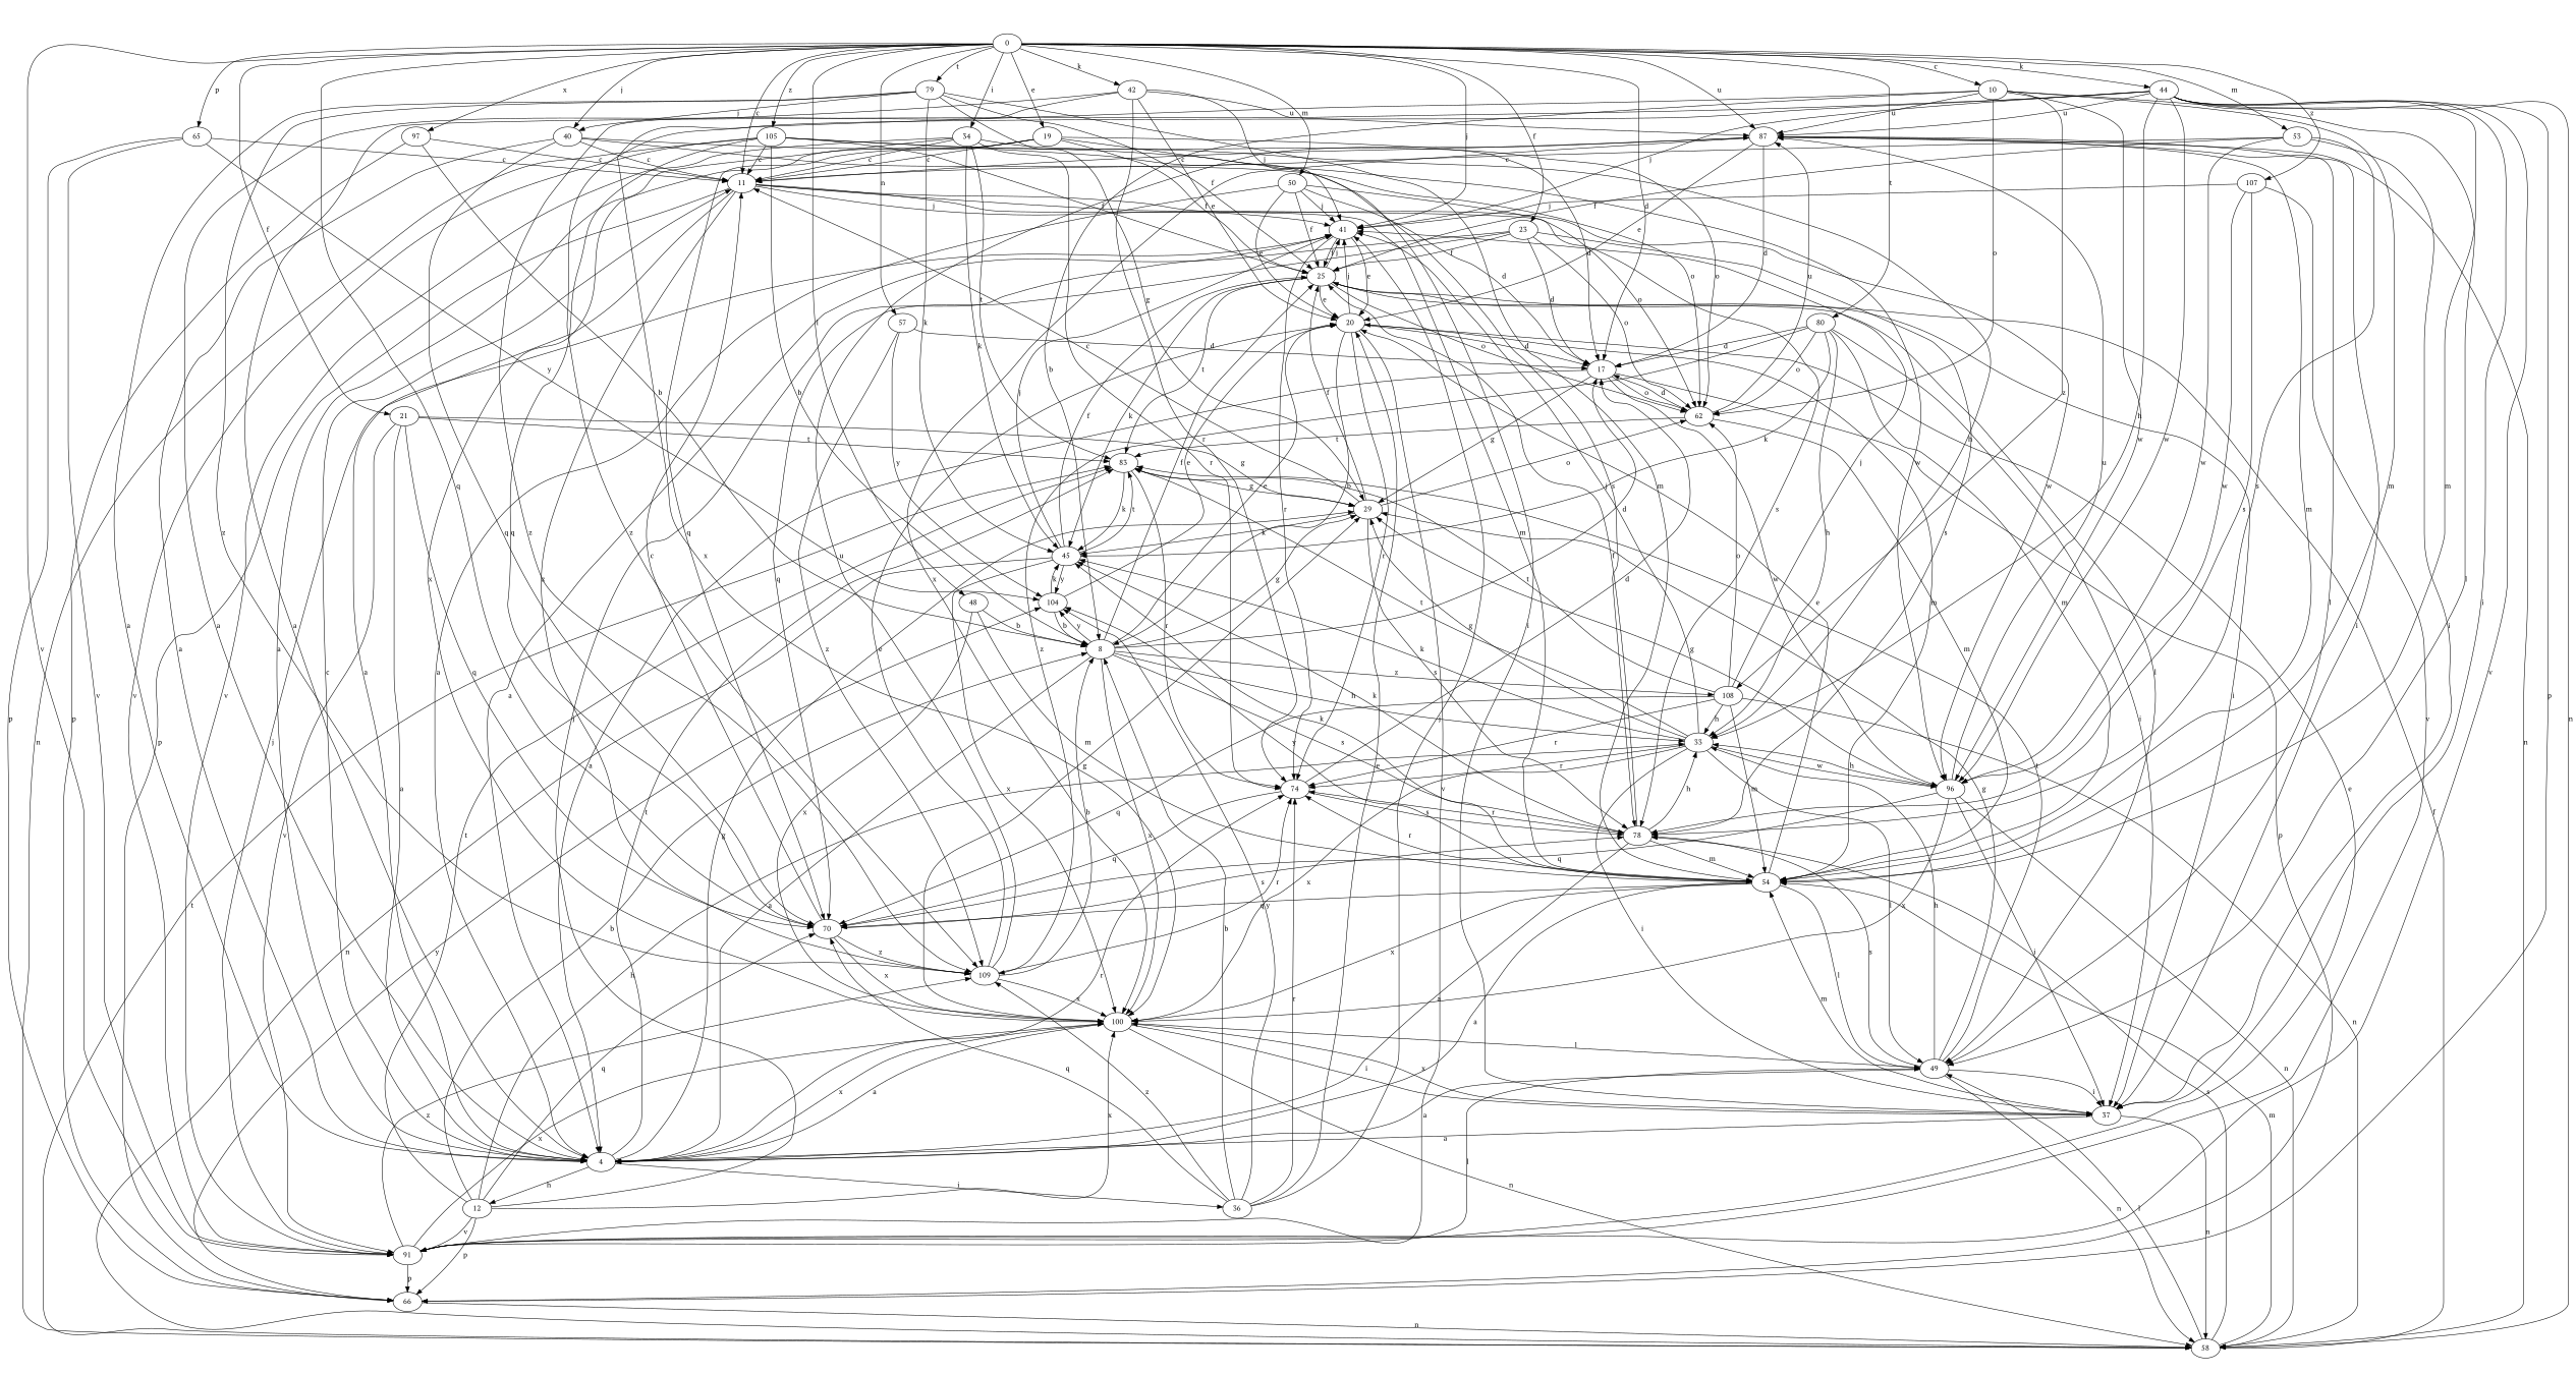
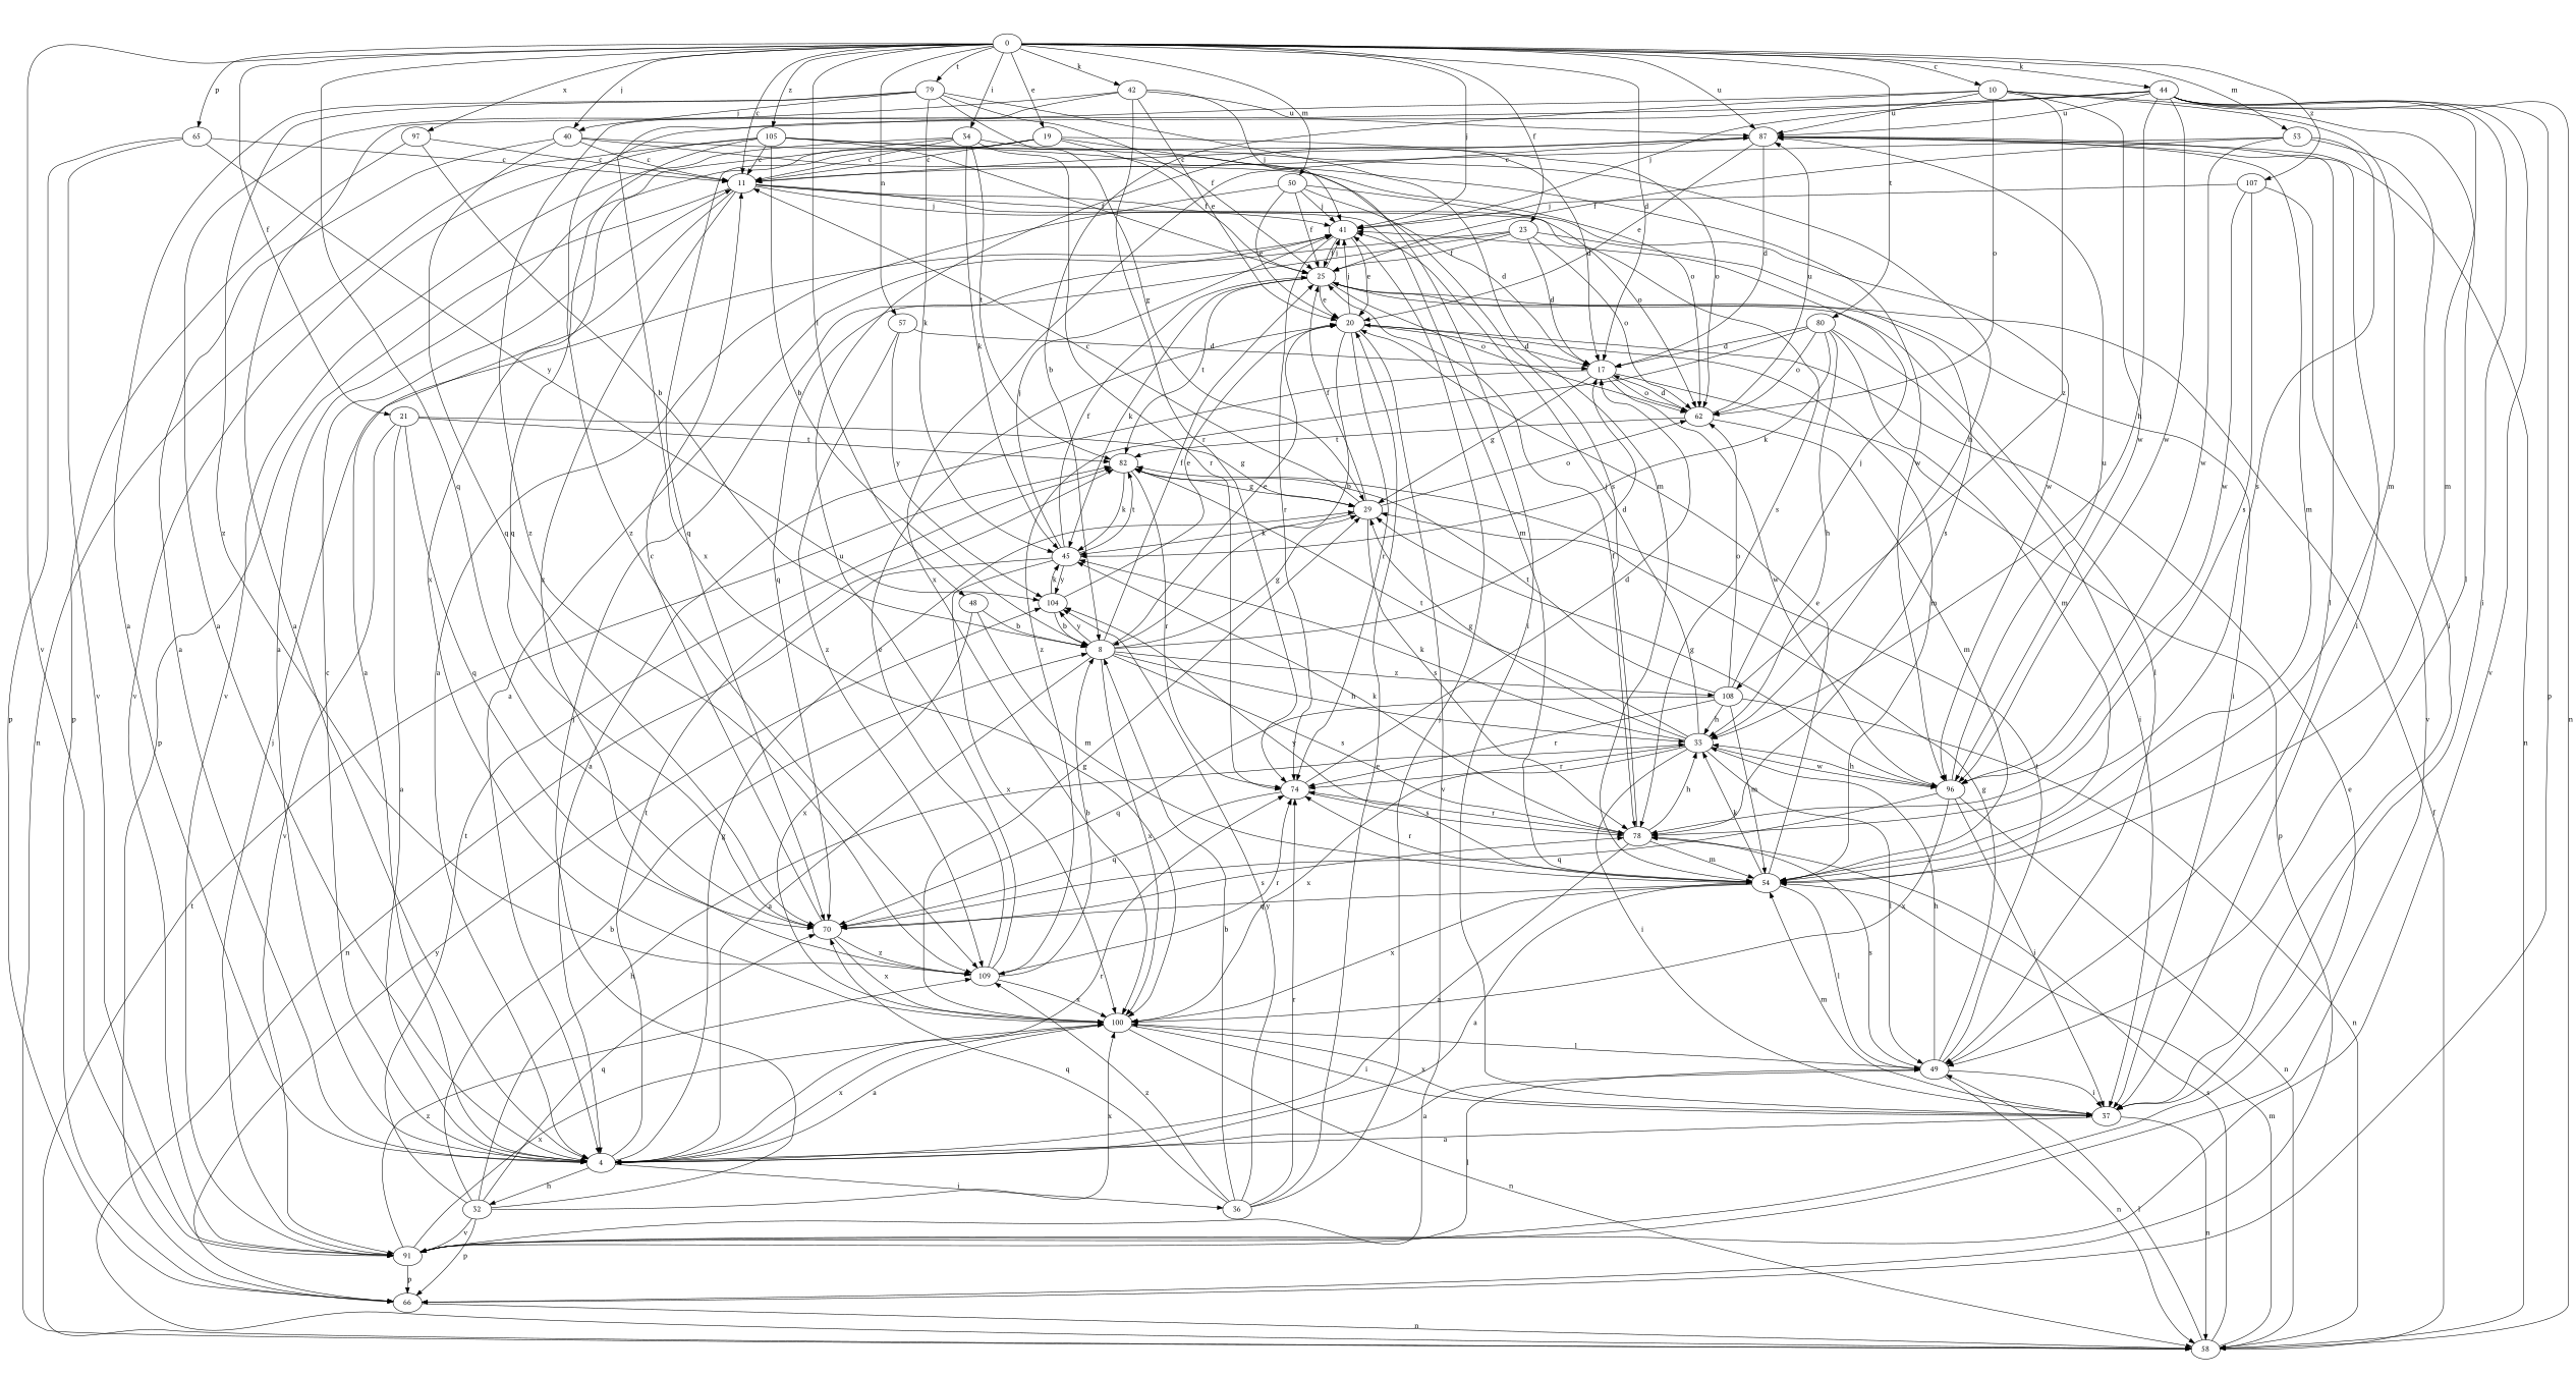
  strict digraph {
    fontname="PT Serif"
    node [fontname="PT Serif"]
    edge [fontname="PT Serif"]
    0
    10
    11
    17
    19
    21
    23
    34
    40
    41
    42
    44
    48
    50
    53
    57
    65
    70
    79
    80
    87
    91
    97
    105
    107
    100
    8
    108
    49
    54
    62
    96
    4
    78
    66
    109
    29
    25
    37
-   82 [label=83]
+   82
    74
    45
    20
    33
    58
    104
-   32 [label=12]
+   32
    36
    0 -> 10 [label=c]
    0 -> 11 [label=c]
    0 -> 17 [label=d]
    0 -> 19 [label=e]
    0 -> 21 [label=f]
    0 -> 23 [label=f]
    0 -> 34 [label=i]
    0 -> 40 [label=j]
    0 -> 41 [label=j]
    0 -> 42 [label=k]
    0 -> 44 [label=k]
    0 -> 48 [label=l]
    0 -> 50 [label=m]
    0 -> 53 [label=m]
    0 -> 57 [label=n]
    0 -> 65 [label=p]
    0 -> 70 [label=q]
    0 -> 79 [label=t]
    0 -> 80 [label=t]
    0 -> 87 [label=u]
    0 -> 91 [label=v]
    0 -> 97 [label=x]
    0 -> 105 [label=z]
    0 -> 107 [label=z]
    10 -> 87 [label=u]
    10 -> 100 [label=x]
    10 -> 8 [label=b]
    10 -> 108 [label=z]
    10 -> 49 [label=l]
    10 -> 54 [label=m]
    10 -> 62 [label=o]
    10 -> 96 [label=w]
    11 -> 41 [label=j]
    11 -> 54 [label=m]
    11 -> 96 [label=w]
    11 -> 4 [label=a]
    11 -> 78 [label=s]
    11 -> 66 [label=p]
    11 -> 109 [label=z]
    17 -> 62 [label=o]
    17 -> 96 [label=w]
    17 -> 4 [label=a]
    17 -> 66 [label=p]
    17 -> 29 [label=g]
    19 -> 11 [label=c]
    19 -> 17 [label=d]
    19 -> 70 [label=q]
    19 -> 100 [label=x]
    19 -> 25 [label=f]
    19 -> 37 [label=i]
    21 -> 70 [label=q]
    21 -> 91 [label=v]
    21 -> 4 [label=a]
    21 -> 29 [label=g]
    21 -> 82 [label=t]
    23 -> 17 [label=d]
    23 -> 70 [label=q]
    23 -> 62 [label=o]
    23 -> 4 [label=a]
    23 -> 78 [label=s]
    23 -> 25 [label=f]
    34 -> 11 [label=c]
    34 -> 91 [label=v]
    34 -> 62 [label=o]
    34 -> 4 [label=a]
    34 -> 82 [label=t]
    34 -> 74 [label=r]
    34 -> 45 [label=k]
    40 -> 11 [label=c]
    40 -> 70 [label=q]
    40 -> 62 [label=o]
    40 -> 96 [label=w]
    40 -> 4 [label=a]
    41 -> 25 [label=f]
    41 -> 74 [label=r]
    41 -> 20 [label=e]
    42 -> 41 [label=j]
    42 -> 87 [label=u]
    42 -> 4 [label=a]
    42 -> 109 [label=z]
    42 -> 74 [label=r]
    42 -> 20 [label=e]
    44 -> 41 [label=j]
    44 -> 87 [label=u]
    44 -> 91 [label=v]
    44 -> 54 [label=m]
    44 -> 96 [label=w]
    44 -> 4 [label=a]
    44 -> 66 [label=p]
    44 -> 109 [label=z]
    44 -> 37 [label=i]
    44 -> 33 [label=h]
    44 -> 58 [label=n]
    48 -> 100 [label=x]
    48 -> 8 [label=b]
    48 -> 54 [label=m]
    50 -> 17 [label=d]
    50 -> 41 [label=j]
    50 -> 62 [label=o]
    50 -> 4 [label=a]
    50 -> 25 [label=f]
    50 -> 20 [label=e]
    53 -> 11 [label=c]
    53 -> 96 [label=w]
    53 -> 78 [label=s]
    53 -> 25 [label=f]
    53 -> 37 [label=i]
    57 -> 17 [label=d]
    57 -> 109 [label=z]
    57 -> 104 [label=y]
    65 -> 11 [label=c]
    65 -> 91 [label=v]
    65 -> 66 [label=p]
    65 -> 104 [label=y]
    70 -> 11 [label=c]
    70 -> 100 [label=x]
    70 -> 78 [label=s]
    70 -> 109 [label=z]
    79 -> 40 [label=j]
    79 -> 54 [label=m]
    79 -> 4 [label=a]
    79 -> 109 [label=z]
    79 -> 29 [label=g]
    79 -> 25 [label=f]
    79 -> 45 [label=k]
    80 -> 17 [label=d]
    80 -> 54 [label=m]
    80 -> 62 [label=o]
    80 -> 109 [label=z]
    80 -> 37 [label=i]
    80 -> 45 [label=k]
    80 -> 33 [label=h]
    87 -> 11 [label=c]
    87 -> 17 [label=d]
    87 -> 100 [label=x]
    87 -> 49 [label=l]
    87 -> 54 [label=m]
    87 -> 37 [label=i]
    87 -> 20 [label=e]
    87 -> 58 [label=n]
    91 -> 41 [label=j]
    91 -> 100 [label=x]
    91 -> 49 [label=l]
    91 -> 66 [label=p]
    91 -> 109 [label=z]
    91 -> 20 [label=e]
    97 -> 11 [label=c]
    97 -> 8 [label=b]
    97 -> 66 [label=p]
    105 -> 11 [label=c]
    105 -> 70 [label=q]
    105 -> 91 [label=v]
    105 -> 8 [label=b]
    105 -> 78 [label=s]
    105 -> 25 [label=f]
    105 -> 33 [label=h]
    105 -> 58 [label=n]
    107 -> 41 [label=j]
    107 -> 91 [label=v]
    107 -> 96 [label=w]
    107 -> 78 [label=s]
    100 -> 49 [label=l]
    100 -> 4 [label=a]
    100 -> 29 [label=g]
    100 -> 37 [label=i]
    100 -> 58 [label=n]
    8 -> 17 [label=d]
    8 -> 100 [label=x]
    8 -> 108 [label=z]
    8 -> 4 [label=a]
    8 -> 78 [label=s]
    8 -> 29 [label=g]
    8 -> 25 [label=f]
    8 -> 20 [label=e]
    8 -> 33 [label=h]
    8 -> 104 [label=y]
    108 -> 41 [label=j]
    108 -> 70 [label=q]
    108 -> 54 [label=m]
    108 -> 62 [label=o]
    108 -> 82 [label=t]
    108 -> 74 [label=r]
    108 -> 33 [label=h]
    108 -> 58 [label=n]
    49 -> 4 [label=a]
    49 -> 78 [label=s]
    49 -> 29 [label=g]
    49 -> 37 [label=i]
    49 -> 82 [label=t]
    49 -> 33 [label=h]
    49 -> 58 [label=n]
    54 -> 70 [label=q]
    54 -> 100 [label=x]
    54 -> 49 [label=l]
    54 -> 4 [label=a]
    54 -> 74 [label=r]
-   54 -> 45 [label=k]
+   54 -> 33 [label=k]
    54 -> 20 [label=e]
    54 -> 104 [label=y]
    62 -> 17 [label=d]
    62 -> 87 [label=u]
    62 -> 54 [label=m]
    62 -> 82 [label=t]
    96 -> 70 [label=q]
    96 -> 87 [label=u]
    96 -> 100 [label=x]
    96 -> 29 [label=g]
    96 -> 37 [label=i]
    96 -> 33 [label=h]
    96 -> 58 [label=n]
    4 -> 11 [label=c]
    4 -> 100 [label=x]
    4 -> 29 [label=g]
    4 -> 82 [label=t]
    4 -> 74 [label=r]
    4 -> 32 [label=h]
    4 -> 36 [label=i]
    78 -> 54 [label=m]
    78 -> 4 [label=a]
    78 -> 25 [label=f]
    78 -> 74 [label=r]
    78 -> 45 [label=k]
    78 -> 33 [label=h]
    66 -> 58 [label=n]
    66 -> 104 [label=y]
    109 -> 87 [label=u]
    109 -> 100 [label=x]
    109 -> 8 [label=b]
    109 -> 74 [label=r]
    109 -> 20 [label=e]
    29 -> 11 [label=c]
    29 -> 62 [label=o]
    29 -> 78 [label=s]
    29 -> 25 [label=f]
    29 -> 45 [label=k]
    25 -> 41 [label=j]
    25 -> 49 [label=l]
    25 -> 62 [label=o]
    25 -> 37 [label=i]
    25 -> 82 [label=t]
    25 -> 45 [label=k]
    25 -> 20 [label=e]
    37 -> 100 [label=x]
    37 -> 54 [label=m]
    37 -> 4 [label=a]
    37 -> 58 [label=n]
    82 -> 29 [label=g]
    82 -> 74 [label=r]
    82 -> 45 [label=k]
    74 -> 17 [label=d]
    74 -> 70 [label=q]
    74 -> 78 [label=s]
    45 -> 41 [label=j]
    45 -> 100 [label=x]
    45 -> 25 [label=f]
    45 -> 82 [label=t]
    45 -> 58 [label=n]
    45 -> 104 [label=y]
    20 -> 17 [label=d]
    20 -> 41 [label=j]
    20 -> 91 [label=v]
    20 -> 8 [label=b]
    20 -> 54 [label=m]
    20 -> 74 [label=r]
    33 -> 41 [label=j]
    33 -> 100 [label=x]
    33 -> 49 [label=l]
    33 -> 96 [label=w]
    33 -> 29 [label=g]
    33 -> 37 [label=i]
    33 -> 82 [label=t]
    33 -> 74 [label=r]
    33 -> 45 [label=k]
    58 -> 49 [label=l]
    58 -> 54 [label=m]
    58 -> 78 [label=s]
    58 -> 25 [label=f]
    58 -> 82 [label=t]
    104 -> 8 [label=b]
    104 -> 45 [label=k]
    104 -> 20 [label=e]
    32 -> 41 [label=j]
    32 -> 70 [label=q]
    32 -> 91 [label=v]
    32 -> 100 [label=x]
    32 -> 8 [label=b]
    32 -> 66 [label=p]
    32 -> 82 [label=t]
    32 -> 33 [label=h]
    36 -> 41 [label=j]
    36 -> 70 [label=q]
    36 -> 8 [label=b]
    36 -> 109 [label=z]
    36 -> 74 [label=r]
    36 -> 20 [label=e]
    36 -> 104 [label=y]
  }
